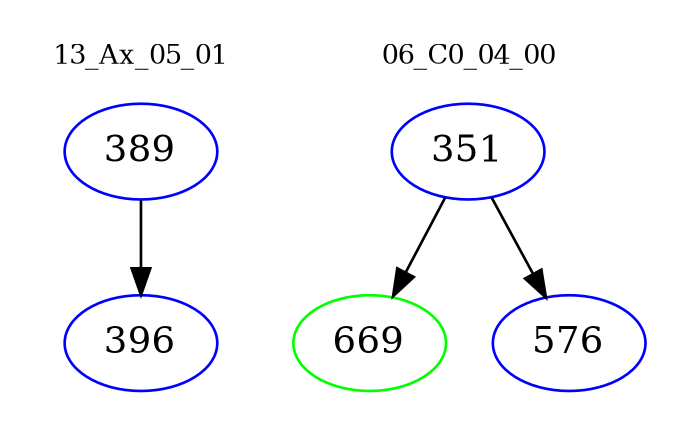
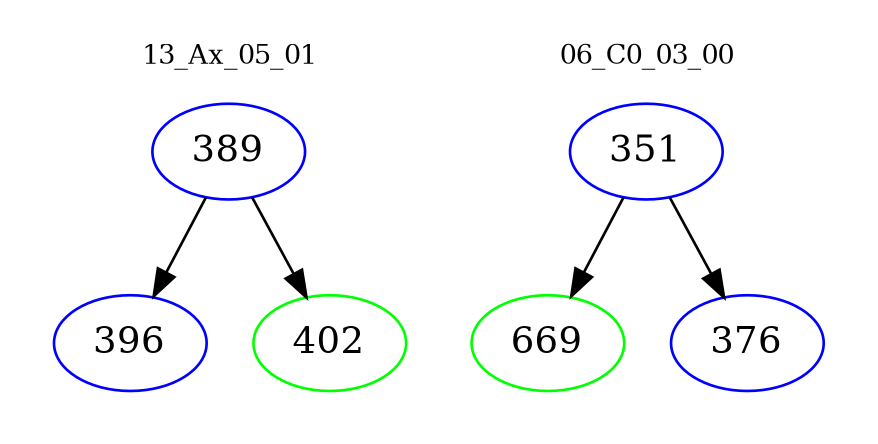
  digraph {
    node [color=blue]
    edge [color=black]
    n1 [label=389]
    n2 [label=396]
+   n3 [color=green label=402]
    n4 [label=351]
    n5 [color=green label=669]
-   n6 [label=576]
+   n6 [label=376]
    subgraph cluster_1 {
      color=white
      fontsize=10
      label="13_Ax_05_01"
      n1
      n2
+     n3
    }
    subgraph cluster_2 {
      color=white
      fontsize=10
-     label="06_C0_04_00"
+     label="06_C0_03_00"
      n4
      n5
      n6
    }
    n1 -> n2
+   n1 -> n3
    n4 -> n5
    n4 -> n6
  }
